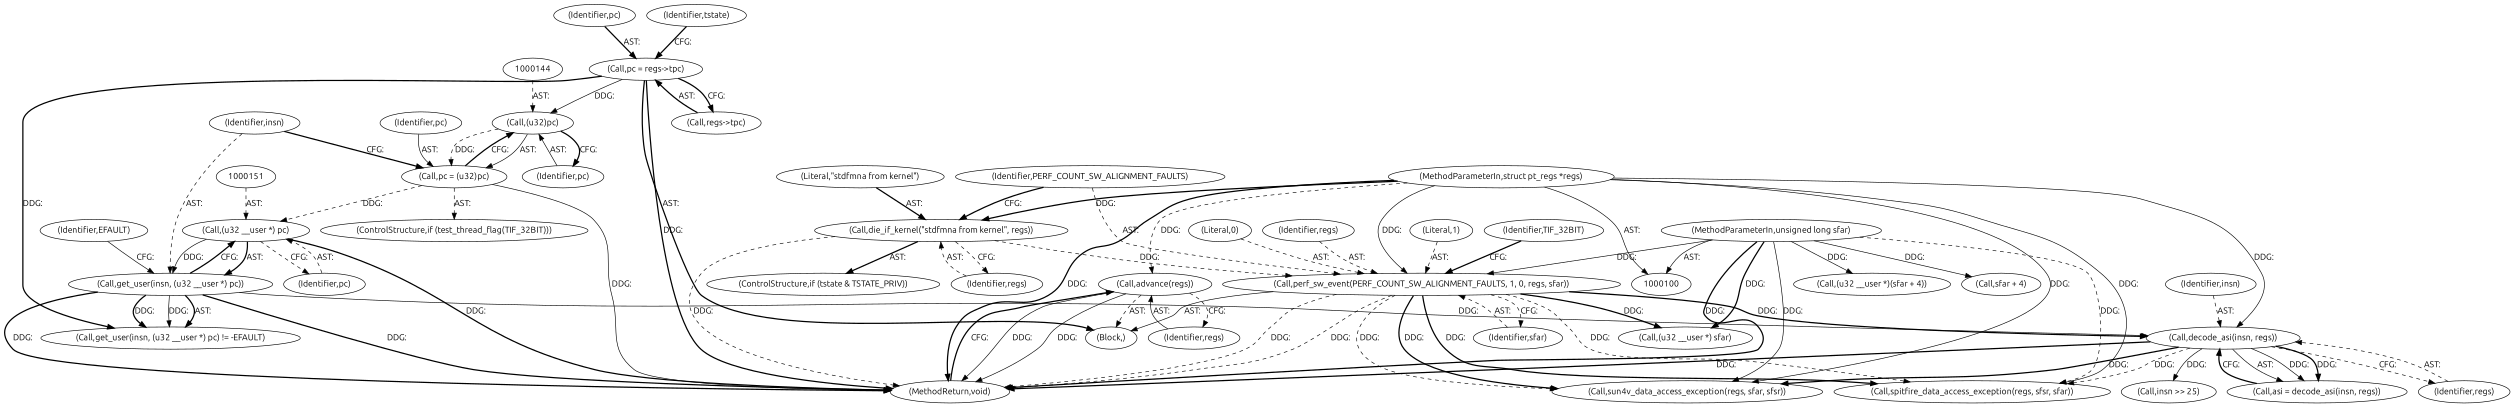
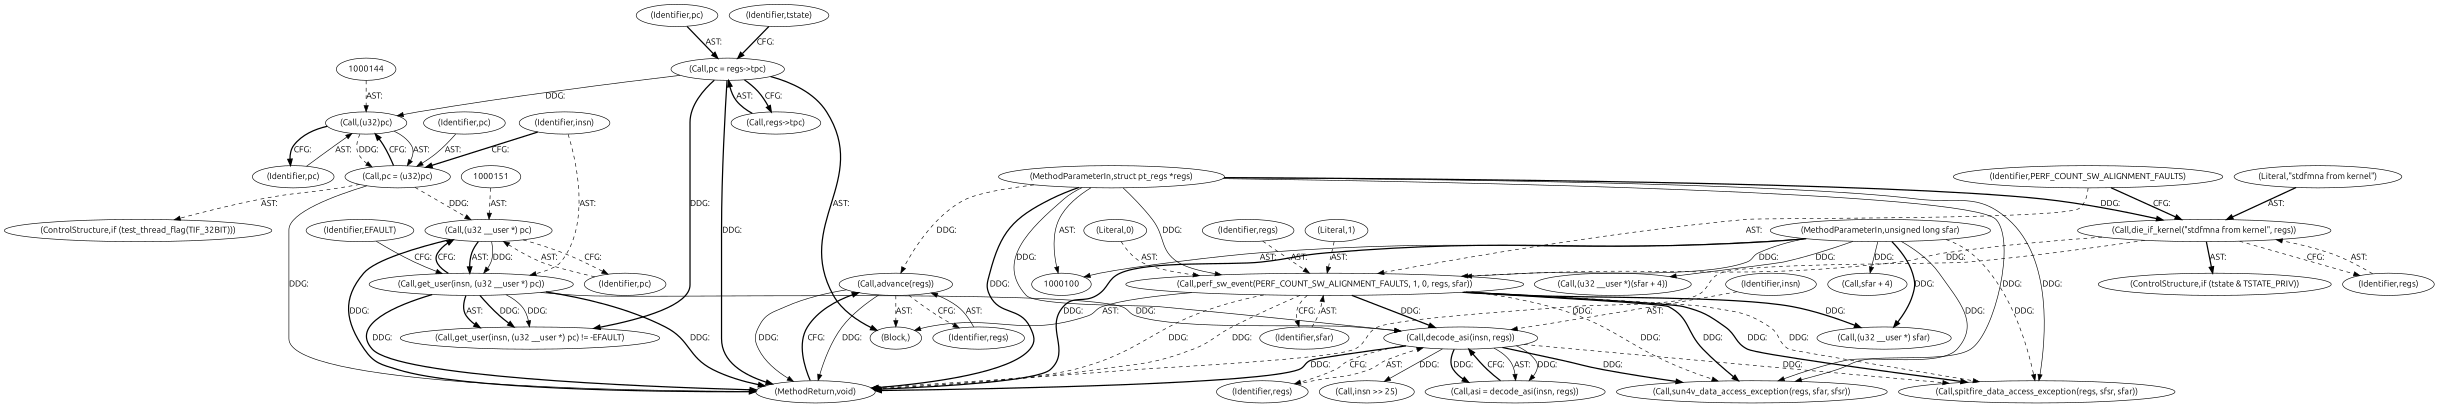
  digraph {
    fontname=Ubuntu
    node [fontname=Ubuntu]
    edge [fontname=Ubuntu style=bold]
    n1 [label="(Call,advance(regs))"]
    n2 [label="(MethodReturn,void)"]
    n3 [label="(Identifier,regs)"]
    n4 [label="(Block,)"]
    n5 [label="(Call,decode_asi(insn, regs))"]
    n6 [label="(Identifier,regs)"]
    n7 [label="(Call,insn >> 25)"]
    n8 [label="(Call,sun4v_data_access_exception(regs, sfar, sfsr))"]
    n9 [label="(Call,asi = decode_asi(insn, regs))"]
    n10 [label="(Call,spitfire_data_access_exception(regs, sfsr, sfar))"]
    n11 [label="(Call,get_user(insn, (u32 __user *) pc))"]
    n12 [label="(Call,(u32 __user *) pc)"]
    n13 [label="(Call,get_user(insn, (u32 __user *) pc) != -EFAULT)"]
    n14 [label="(Identifier,pc)"]
    n15 [label="(Call,pc = (u32)pc)"]
    n16 [label="(Call,(u32)pc)"]
    n17 [label="(ControlStructure,if (test_thread_flag(TIF_32BIT)))"]
    n18 [label="(Identifier,pc)"]
    n19 [label="(Call,pc = regs->tpc)"]
    n20 [label="(Call,regs->tpc)"]
    n21 [label="(Call,perf_sw_event(PERF_COUNT_SW_ALIGNMENT_FAULTS, 1, 0, regs, sfar))"]
    n22 [label="(Identifier,sfar)"]
    n23 [label="(Call,(u32 __user *) sfar)"]
    n24 [label="(Call,die_if_kernel(\"stdfmna from kernel\", regs))"]
    n25 [label="(ControlStructure,if (tstate & TSTATE_PRIV))"]
    n26 [label="(Identifier,regs)"]
    n27 [label="(MethodParameterIn,struct pt_regs *regs)"]
    1000100
    n29 [label="(MethodParameterIn,unsigned long sfar)"]
    n30 [label="(Call,(u32 __user *)(sfar + 4))"]
    n31 [label="(Call,sfar + 4)"]
    n32 [label="(Identifier,PERF_COUNT_SW_ALIGNMENT_FAULTS)"]
    n33 [label="(Literal,1)"]
    n34 [label="(Identifier,pc)"]
-   n35 [label="(Identifier,TIF_32BIT)"]
    n36 [label="(Literal,\"stdfmna from kernel\")"]
    n37 [label="(Identifier,pc)"]
    n38 [label="(Literal,0)"]
    n39 [label="(Identifier,insn)"]
    n40 [label="(Identifier,tstate)"]
    n41 [label="(Identifier,EFAULT)"]
    n42 [label="(Identifier,insn)"]
    n43 [label="(Identifier,regs)"]
    1000151
    1000144
    n1 -> n2 [label="DDG: " style=solid]
    n1 -> n2 [label="DDG: " style=solid]
    n1 -> n3 [label="CFG: " style=dashed]
    n1 -> n4 [label="AST: " style=dashed]
    n2 -> n1 [label="CFG: "]
    n3 -> n1 [label="AST: " style=solid]
    n5 -> n2 [label="DDG: "]
    n5 -> n6 [label="CFG: " style=dashed]
    n5 -> n7 [label="DDG: " style=solid]
    n5 -> n8 [label="DDG: "]
    n5 -> n9 [label="AST: " style=solid]
    n5 -> n9 [label="DDG: " style=solid]
    n5 -> n9 [label="DDG: "]
    n5 -> n10 [label="DDG: " style=dashed]
    n6 -> n5 [label="AST: " style=dashed]
    n9 -> n5 [label="CFG: "]
    n11 -> n2 [label="DDG: "]
    n11 -> n2 [label="DDG: "]
    n11 -> n5 [label="DDG: " style=solid]
    n11 -> n12 [label="CFG: "]
    n11 -> n13 [label="AST: "]
    n11 -> n13 [label="DDG: "]
    n11 -> n13 [label="DDG: " style=solid]
    n12 -> n2 [label="DDG: "]
    n12 -> n11 [label="AST: "]
    n12 -> n11 [label="DDG: " style=solid]
    n12 -> n14 [label="CFG: " style=dashed]
    n14 -> n12 [label="AST: " style=dashed]
    n15 -> n2 [label="DDG: " style=solid]
    n15 -> n12 [label="DDG: " style=dashed]
    n15 -> n16 [label="CFG: "]
    n15 -> n17 [label="AST: " style=dashed]
    n16 -> n15 [label="AST: " style=solid]
    n16 -> n15 [label="DDG: " style=dashed]
    n16 -> n18 [label="CFG: "]
    n18 -> n16 [label="AST: " style=solid]
    n19 -> n2 [label="DDG: "]
    n19 -> n4 [label="AST: "]
    n19 -> n13 [label="DDG: "]
    n19 -> n16 [label="DDG: " style=solid]
    n19 -> n20 [label="CFG: "]
    n20 -> n19 [label="AST: "]
    n21 -> n2 [label="DDG: " style=dashed]
    n21 -> n2 [label="DDG: " style=dashed]
    n21 -> n4 [label="AST: " style=solid]
    n21 -> n5 [label="DDG: "]
    n21 -> n8 [label="DDG: " style=dashed]
    n21 -> n8 [label="DDG: "]
    n21 -> n10 [label="DDG: "]
    n21 -> n10 [label="DDG: " style=dashed]
    n21 -> n22 [label="CFG: " style=dashed]
    n21 -> n23 [label="DDG: "]
    n22 -> n21 [label="AST: " style=dashed]
    n24 -> n2 [label="DDG: " style=dashed]
    n24 -> n21 [label="DDG: " style=dashed]
    n24 -> n25 [label="AST: "]
    n24 -> n26 [label="CFG: " style=dashed]
    n26 -> n24 [label="AST: " style=dashed]
    n27 -> n1 [label="DDG: " style=dashed]
    n27 -> n2 [label="DDG: "]
    n27 -> n5 [label="DDG: " style=solid]
    n27 -> n8 [label="DDG: " style=solid]
    n27 -> n10 [label="DDG: " style=solid]
    n27 -> n21 [label="DDG: " style=solid]
    n27 -> n24 [label="DDG: "]
    n27 -> 1000100 [label="AST: " style=solid]
    n29 -> n2 [label="DDG: "]
    n29 -> n8 [label="DDG: " style=solid]
    n29 -> n10 [label="DDG: " style=dashed]
    n29 -> n21 [label="DDG: " style=solid]
    n29 -> n23 [label="DDG: "]
    n29 -> 1000100 [label="AST: " style=solid]
    n29 -> n30 [label="DDG: " style=solid]
    n29 -> n31 [label="DDG: " style=solid]
    n32 -> n21 [label="AST: " style=dashed]
    n32 -> n24 [label="CFG: "]
    n33 -> n21 [label="AST: " style=dashed]
    n34 -> n15 [label="AST: " style=solid]
-   n35 -> n21 [label="CFG: "]
    n36 -> n24 [label="AST: "]
    n37 -> n19 [label="AST: "]
    n38 -> n21 [label="AST: " style=dashed]
    n39 -> n11 [label="AST: " style=dashed]
    n39 -> n15 [label="CFG: "]
    n40 -> n19 [label="CFG: "]
    n41 -> n11 [label="CFG: " style=solid]
    n42 -> n5 [label="AST: " style=dashed]
    n43 -> n21 [label="AST: " style=dashed]
    1000151 -> n12 [label="AST: " style=dashed]
    1000144 -> n16 [label="AST: " style=dashed]
  }
